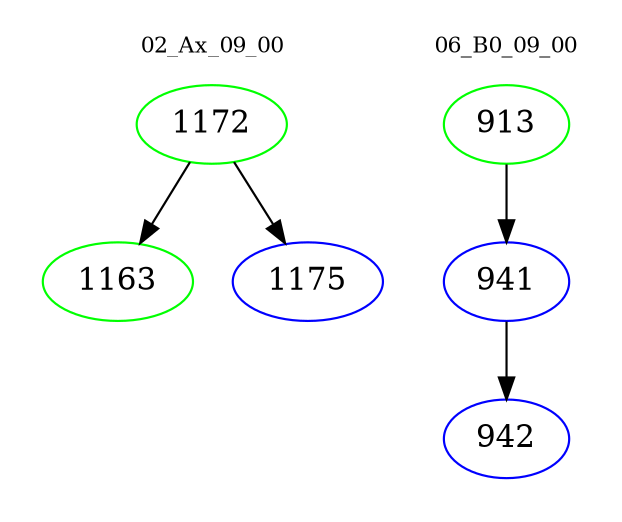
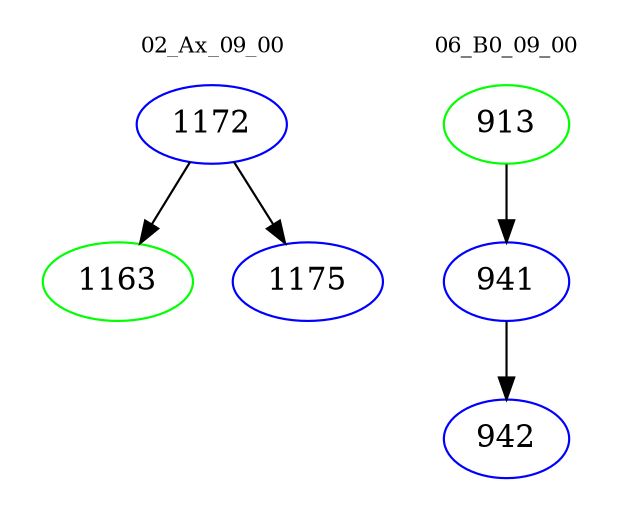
  digraph {
    node [color=blue]
    edge [color=black]
-   n1 [color=green label=1172]
+   n1 [label=1172]
    n2 [color=green label=1163]
    n3 [label=1175]
    n4 [label=941]
    n5 [color=green label=913]
    n6 [label=942]
    subgraph cluster_1 {
      color=white
      fontsize=10
      label="02_Ax_09_00"
      n1
      n2
      n3
    }
    subgraph cluster_2 {
      color=white
      fontsize=10
      label="06_B0_09_00"
      n4
      n5
      n6
    }
    n1 -> n2
    n1 -> n3
    n4 -> n6
    n5 -> n4
  }
